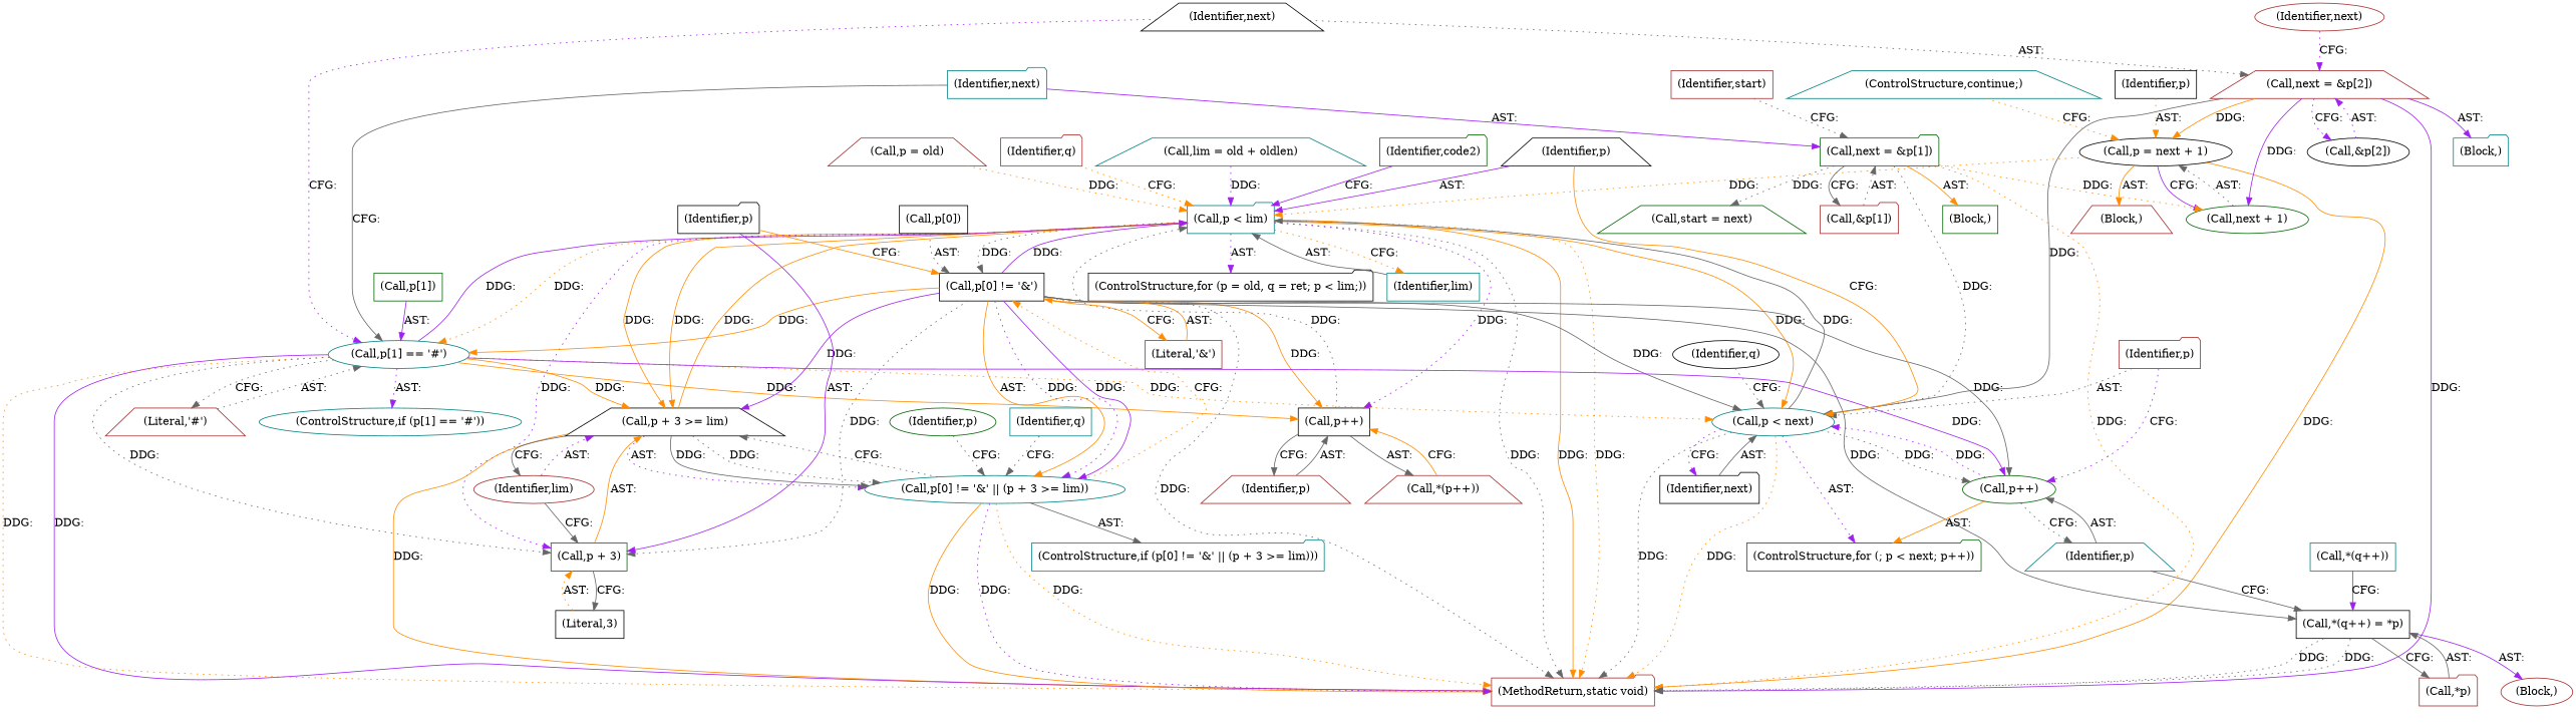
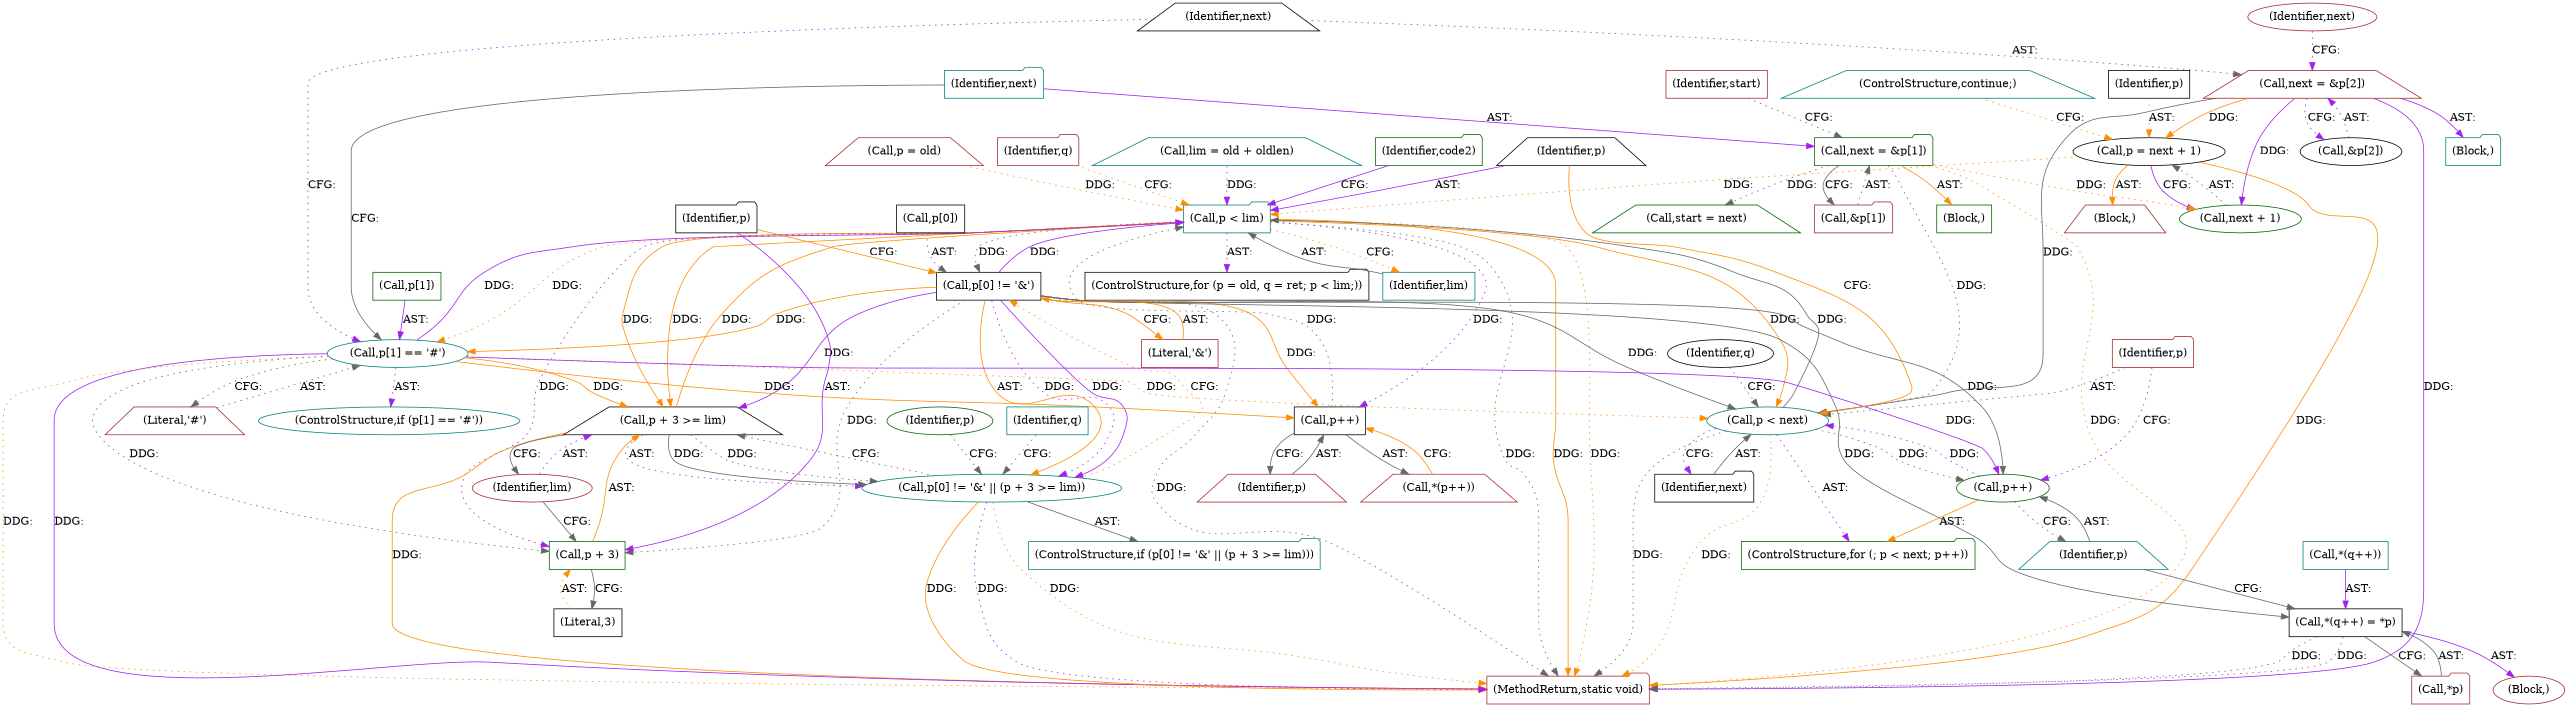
  digraph {
    node [color=brown shape=folder]
    edge [color=gray40 style=solid]
    n1 [color=black label="(Call,p = next + 1)" shape=ellipse]
    n2 [color=teal label="(Call,p < lim)"]
    n3 [color=darkgreen label="(Call,next + 1)" shape=ellipse]
    n4 [label="(Block,)" shape=trapezium]
    n5 [label="(MethodReturn,static void)"]
    n6 [color=teal label="(Call,p < next)" shape=ellipse]
    n7 [color=black label="(Call,p[0] != '&')" shape=box]
    n8 [color=black label="(Call,p + 3 >= lim)" shape=trapezium]
    n9 [color=darkgreen label="(Call,p + 3)" shape=box]
    n10 [color=black label="(Call,p++)" shape=box]
    n11 [color=teal label="(Call,p[1] == '#')" shape=ellipse]
    n12 [color=black label="(ControlStructure,for (p = old, q = ret; p < lim;))"]
    n13 [color=teal label="(Identifier,lim)" shape=box]
    n14 [label="(Call,next = &p[2])" shape=trapezium]
    n15 [color=teal label="(Block,)"]
    n16 [color=black label="(Call,&p[2])" shape=ellipse]
    n17 [color=darkgreen label="(Call,p++)" shape=ellipse]
    n18 [color=darkgreen label="(ControlStructure,for (; p < next; p++))"]
    n19 [color=black label="(Identifier,next)"]
    n20 [color=darkgreen label="(Call,next = &p[1])"]
    n21 [color=darkgreen label="(Call,start = next)" shape=trapezium]
    n22 [label="(Call,&p[1])"]
    n23 [color=darkgreen label="(Block,)" shape=box]
    n24 [color=teal label="(Call,p[0] != '&' || (p + 3 >= lim))" shape=ellipse]
    n25 [color=black label="(Call,*(q++) = *p)" shape=box]
    n26 [label="(Literal,'&')" shape=box]
    n27 [label="(Identifier,lim)" shape=ellipse]
    n28 [color=black label="(Literal,3)" shape=box]
    n29 [label="(Identifier,p)" shape=trapezium]
    n30 [label="(Call,*(p++))" shape=trapezium]
    n31 [color=teal label="(ControlStructure,if (p[1] == '#'))" shape=ellipse]
    n32 [label="(Literal,'#')" shape=trapezium]
    n33 [color=teal label="(ControlStructure,if (p[0] != '&' || (p + 3 >= lim)))"]
    n34 [color=teal label="(Identifier,p)" shape=trapezium]
    n35 [label="(Block,)" shape=ellipse]
    n36 [label="(Call,*p)"]
    n37 [color=black label="(Identifier,next)" shape=trapezium]
    n38 [label="(Identifier,p)"]
    n39 [color=black label="(Call,p[0])" shape=box]
    n40 [color=teal label="(Call,lim = old + oldlen)" shape=trapezium]
    n41 [label="(Identifier,next)" shape=ellipse]
    n42 [label="(Identifier,start)" shape=box]
    n43 [color=teal label="(Identifier,next)"]
    n44 [color=teal label="(ControlStructure,continue;)" shape=trapezium]
    n45 [color=black label="(Identifier,p)"]
    n46 [color=darkgreen label="(Identifier,code2)"]
    n47 [color=black label="(Identifier,p)" shape=box]
    n48 [color=darkgreen label="(Identifier,p)" shape=ellipse]
    n49 [label="(Call,p = old)" shape=trapezium]
    n50 [color=black label="(Identifier,p)" shape=trapezium]
    n51 [label="(Identifier,q)"]
    n52 [color=darkgreen label="(Call,p[1])" shape=box]
    n53 [color=black label="(Identifier,q)" shape=ellipse]
    n54 [color=teal label="(Identifier,q)" shape=box]
    n55 [color=teal label="(Call,*(q++))" shape=box]
    n1 -> n2 [color=darkorange label="DDG: " style=dotted]
    n1 -> n3 [color=purple label="CFG: "]
    n1 -> n4 [color=darkorange label="AST: "]
    n1 -> n5 [color=darkorange label="DDG: "]
    n2 -> n5 [color=darkorange label="DDG: " style=dotted]
    n2 -> n5 [label="DDG: " style=dotted]
    n2 -> n5 [color=darkorange label="DDG: "]
    n2 -> n6 [color=darkorange label="DDG: "]
    n2 -> n7 [label="DDG: " style=dotted]
    n2 -> n8 [color=darkorange label="DDG: "]
    n2 -> n8 [color=darkorange label="DDG: "]
    n2 -> n9 [color=purple label="DDG: " style=dotted]
    n2 -> n10 [color=purple label="DDG: " style=dotted]
    n2 -> n11 [color=darkorange label="DDG: " style=dotted]
    n2 -> n12 [color=purple label="AST: " style=dotted]
    n2 -> n13 [color=darkorange label="CFG: " style=dotted]
    n3 -> n1 [label="AST: " style=dotted]
    n6 -> n2 [label="DDG: "]
    n6 -> n5 [color=darkorange label="DDG: " style=dotted]
    n6 -> n5 [label="DDG: " style=dotted]
    n6 -> n17 [label="DDG: " style=dotted]
    n6 -> n18 [color=purple label="AST: " style=dotted]
    n6 -> n19 [color=purple label="CFG: " style=dotted]
    n7 -> n2 [color=purple label="DDG: "]
    n7 -> n5 [label="DDG: " style=dotted]
    n7 -> n6 [label="DDG: "]
    n7 -> n8 [color=purple label="DDG: "]
    n7 -> n9 [label="DDG: " style=dotted]
    n7 -> n10 [color=darkorange label="DDG: "]
    n7 -> n11 [color=darkorange label="DDG: "]
    n7 -> n17 [label="DDG: "]
    n7 -> n24 [color=darkorange label="AST: "]
    n7 -> n24 [color=purple label="DDG: " style=dotted]
    n7 -> n24 [color=purple label="DDG: "]
    n7 -> n25 [label="DDG: "]
    n7 -> n26 [color=darkorange label="CFG: "]
    n8 -> n2 [color=darkorange label="DDG: "]
    n8 -> n5 [color=darkorange label="DDG: "]
    n8 -> n24 [color=purple label="AST: " style=dotted]
    n8 -> n24 [label="DDG: " style=dotted]
    n8 -> n24 [label="DDG: "]
    n8 -> n27 [label="CFG: "]
    n9 -> n8 [color=darkorange label="AST: "]
    n9 -> n28 [label="CFG: "]
    n10 -> n2 [label="DDG: " style=dotted]
    n10 -> n29 [label="CFG: "]
    n10 -> n30 [label="AST: "]
    n11 -> n2 [color=purple label="DDG: "]
    n11 -> n5 [color=purple label="DDG: "]
    n11 -> n5 [color=darkorange label="DDG: " style=dotted]
    n11 -> n6 [color=darkorange label="DDG: " style=dotted]
    n11 -> n8 [color=darkorange label="DDG: "]
    n11 -> n9 [label="DDG: " style=dotted]
    n11 -> n10 [color=darkorange label="DDG: "]
    n11 -> n17 [color=purple label="DDG: "]
    n11 -> n31 [color=purple label="AST: " style=dotted]
    n11 -> n32 [label="CFG: " style=dotted]
    n13 -> n2 [label="AST: "]
    n14 -> n1 [color=darkorange label="DDG: "]
    n14 -> n3 [color=purple label="DDG: "]
    n14 -> n5 [color=purple label="DDG: "]
    n14 -> n6 [label="DDG: "]
    n14 -> n15 [color=purple label="AST: "]
    n14 -> n16 [color=purple label="CFG: " style=dotted]
    n16 -> n14 [color=purple label="AST: " style=dotted]
    n17 -> n6 [color=purple label="DDG: " style=dotted]
    n17 -> n18 [color=darkorange label="AST: "]
    n17 -> n34 [label="CFG: " style=dotted]
    n19 -> n6 [label="AST: "]
    n20 -> n3 [color=darkorange label="DDG: " style=dotted]
    n20 -> n5 [color=darkorange label="DDG: " style=dotted]
    n20 -> n6 [label="DDG: " style=dotted]
    n20 -> n21 [label="DDG: " style=dotted]
    n20 -> n22 [label="CFG: "]
    n20 -> n23 [color=darkorange label="AST: "]
    n22 -> n20 [label="AST: " style=dotted]
    n24 -> n5 [color=darkorange label="DDG: "]
    n24 -> n5 [color=purple label="DDG: " style=dotted]
    n24 -> n5 [color=darkorange label="DDG: " style=dotted]
    n24 -> n7 [color=darkorange label="CFG: " style=dotted]
    n24 -> n8 [label="CFG: " style=dotted]
    n24 -> n33 [label="AST: "]
    n25 -> n5 [label="DDG: " style=dotted]
    n25 -> n5 [label="DDG: " style=dotted]
    n25 -> n35 [color=purple label="AST: "]
    n25 -> n36 [label="CFG: "]
    n26 -> n7 [color=darkorange label="AST: "]
    n27 -> n8 [color=purple label="AST: " style=dotted]
    n27 -> n9 [label="CFG: "]
    n28 -> n9 [color=darkorange label="AST: " style=dotted]
    n29 -> n10 [label="AST: "]
    n30 -> n10 [color=darkorange label="CFG: "]
    n32 -> n11 [label="AST: " style=dotted]
    n34 -> n17 [label="AST: "]
    n34 -> n25 [label="CFG: "]
    n36 -> n25 [label="AST: "]
    n37 -> n11 [color=purple label="CFG: " style=dotted]
    n37 -> n14 [label="AST: " style=dotted]
    n38 -> n6 [label="AST: " style=dotted]
    n38 -> n17 [color=purple label="CFG: " style=dotted]
    n39 -> n7 [label="AST: " style=dotted]
    n40 -> n2 [color=purple label="DDG: " style=dotted]
    n41 -> n14 [color=purple label="CFG: " style=dotted]
    n42 -> n20 [label="CFG: " style=dotted]
    n43 -> n11 [label="CFG: "]
    n43 -> n20 [color=purple label="AST: "]
    n44 -> n1 [color=darkorange label="CFG: " style=dotted]
    n45 -> n7 [color=darkorange label="CFG: "]
    n45 -> n9 [color=purple label="AST: "]
    n46 -> n2 [color=purple label="CFG: "]
    n47 -> n1 [color=darkorange label="AST: " style=dotted]
    n48 -> n24 [label="CFG: " style=dotted]
    n49 -> n2 [color=darkorange label="DDG: " style=dotted]
    n50 -> n2 [color=purple label="AST: "]
    n50 -> n6 [color=darkorange label="CFG: "]
    n51 -> n2 [color=darkorange label="CFG: " style=dotted]
    n52 -> n11 [color=purple label="AST: "]
    n53 -> n6 [label="CFG: " style=dotted]
    n54 -> n24 [label="CFG: " style=dotted]
-   n55 -> n25 [color=purple label="CFG: "]
+   n55 -> n25 [color=purple label="AST: "]
  }
